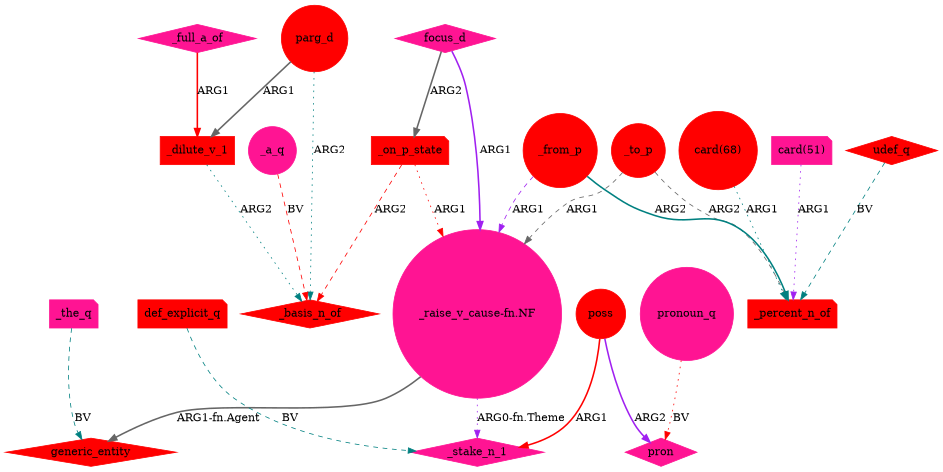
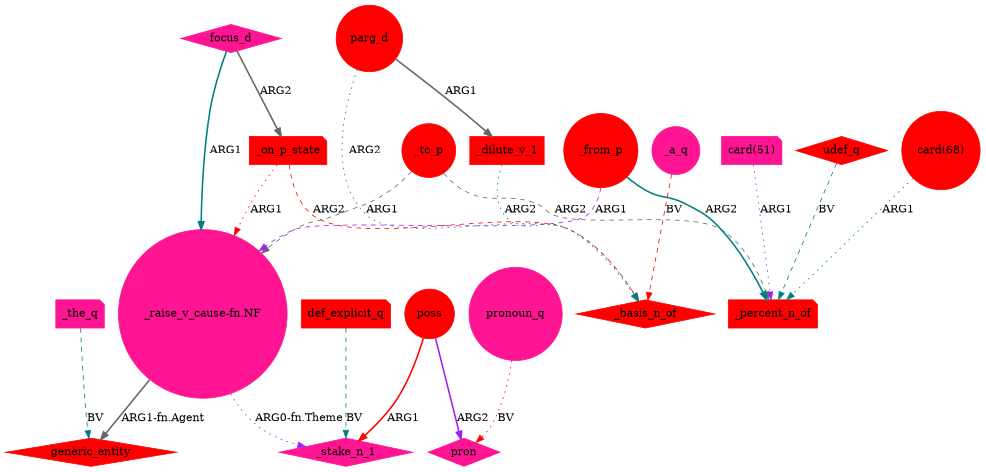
  digraph {
    node [color=red shape=circle style=filled]
    edge [color=teal style=dashed]
    _the_q [color=deeppink shape=note]
    generic_entity [shape=diamond]
    "_raise_v_cause-fn.NF" [color=deeppink]
    _stake_n_1 [color=deeppink shape=diamond]
    poss
    pron [color=deeppink shape=diamond]
    focus_d [color=deeppink shape=diamond]
    _on_p_state [shape=note]
    _basis_n_of [shape=diamond]
    parg_d
    _dilute_v_1 [shape=box]
    "card(51)" [color=deeppink shape=note]
    _percent_n_of [shape=note]
    _a_q [color=deeppink]
    pronoun_q [color=deeppink]
-   _full_a_of [color=deeppink shape=diamond]
    _to_p
    _from_p
    udef_q [shape=diamond]
    "card(68)"
    def_explicit_q [shape=note]
    _the_q -> generic_entity [label=BV]
    "_raise_v_cause-fn.NF" -> generic_entity [color=gray40 label="ARG1-fn.Agent" style=bold]
    "_raise_v_cause-fn.NF" -> _stake_n_1 [color=purple label="ARG0-fn.Theme" style=dotted]
    poss -> _stake_n_1 [color=red label=ARG1 style=bold]
    poss -> pron [color=purple label=ARG2 style=bold]
-   focus_d -> "_raise_v_cause-fn.NF" [color=purple label=ARG1 style=bold]
+   focus_d -> "_raise_v_cause-fn.NF" [label=ARG1 style=bold]
    focus_d -> _on_p_state [color=gray40 label=ARG2 style=bold]
    _on_p_state -> "_raise_v_cause-fn.NF" [color=red label=ARG1 style=dotted]
    _on_p_state -> _basis_n_of [color=red label=ARG2]
    parg_d -> _basis_n_of [label=ARG2 style=dotted]
    parg_d -> _dilute_v_1 [color=gray40 label=ARG1 style=bold]
    _dilute_v_1 -> _basis_n_of [label=ARG2 style=dotted]
    "card(51)" -> _percent_n_of [color=purple label=ARG1 style=dotted]
    _a_q -> _basis_n_of [color=red label=BV]
    pronoun_q -> pron [color=red label=BV style=dotted]
-   _full_a_of -> _dilute_v_1 [color=red label=ARG1 style=bold]
    _to_p -> "_raise_v_cause-fn.NF" [color=gray40 label=ARG1]
    _to_p -> _percent_n_of [color=gray40 label=ARG2]
    _from_p -> "_raise_v_cause-fn.NF" [color=purple label=ARG1]
    _from_p -> _percent_n_of [label=ARG2 style=bold]
    udef_q -> _percent_n_of [label=BV]
    "card(68)" -> _percent_n_of [label=ARG1 style=dotted]
    def_explicit_q -> _stake_n_1 [label=BV]
  }
